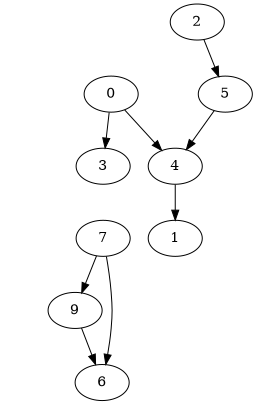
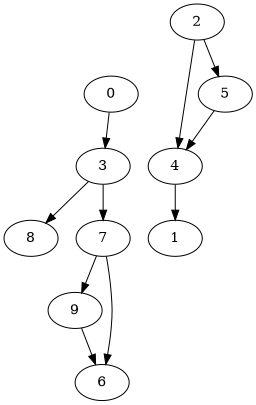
  digraph {
    "Duplicate states"=0
    GraphType=S_P
    "Max states in OPEN"=0
    Modes="120000ms; topo-ordered tasks, ; Pruning: task equivalence, fixed order ready list, ; F-value: ; Optimisation: best schedule length (SL) optimisation on equal, "
    NumberOfTasks=10
    "Pruned using list schedule length"=841
    "States removed from OPEN"=0
    TargetSystem="Homogeneous-2"
    "Time to schedule (ms)"=162
    "Total idle time"=91
    "Total schedule length"=554
    "Total sequential time"=881
    "Total states created"=4113
    node [Processor=0 Weight=87]
    edge [Weight=10]
    0 ["Finish time"=87 "Start time"=0]
    3 ["Finish time"=116 "Start time"=87 Weight=29]
    4 ["Finish time"=418 "Start time"=303 Weight=115]
+   8 ["Finish time"=303 "Start time"=159 Weight=144]
    7 ["Finish time"=159 "Start time"=116 Weight=43]
    2 ["Finish time"=120 Processor=1 "Start time"=91 Weight=29]
    5 ["Finish time"=250 Processor=1 "Start time"=120 Weight=130]
    1 ["Finish time"=554 Processor=1 "Start time"=424 Weight=130]
    9 ["Finish time"=337 Processor=1 "Start time"=250]
    6 ["Finish time"=424 Processor=1 "Start time"=337]
    0 -> 3 [Weight=5]
-   0 -> 4
+   2 -> 4
+   3 -> 8 [Weight=9]
+   3 -> 7 [Weight=7]
    4 -> 1 [Weight=2]
    7 -> 9 [Weight=3]
    7 -> 6
    2 -> 5 [Weight=6]
    5 -> 4
    9 -> 6 [Weight=9]
  }
